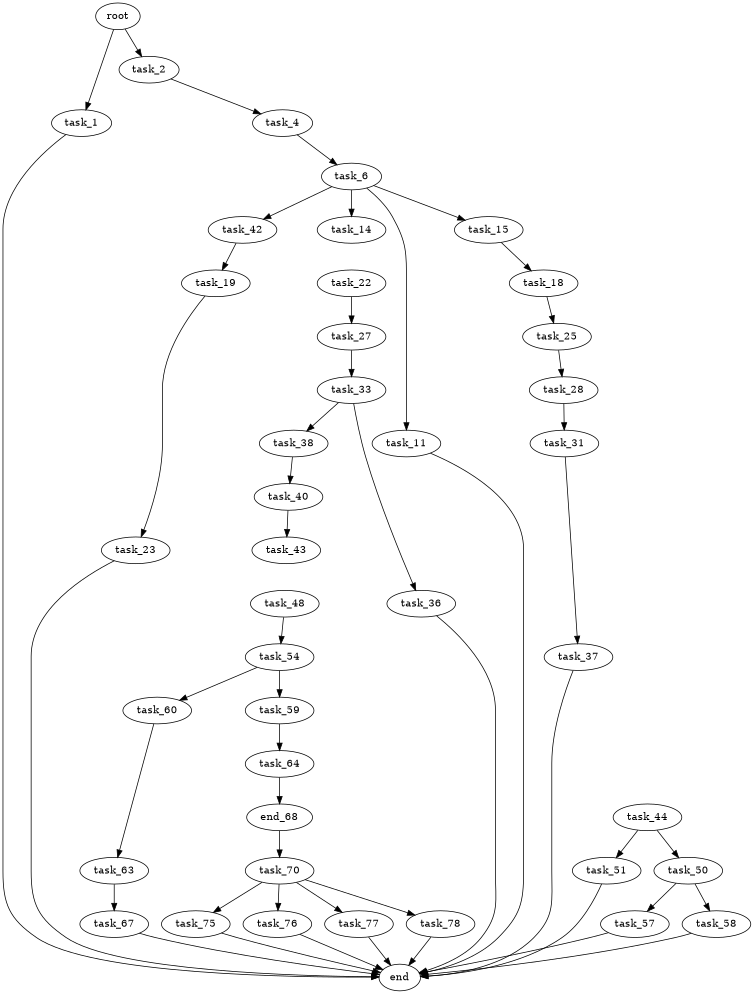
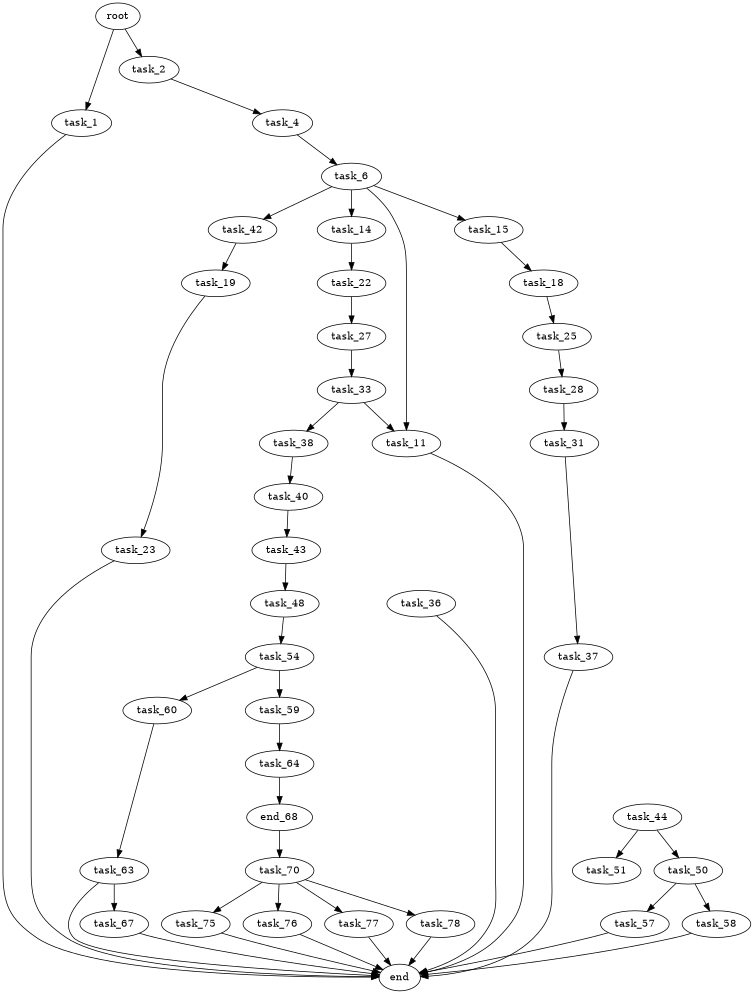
  digraph {
    root
    task_1
    task_2
    end
    task_4
    task_6
    task_11
    n8 [label=task_42]
    task_14
    task_15
    task_19
    task_22
    task_18
    task_23
    task_27
    task_25
    task_28
    task_33
    task_31
    task_36
    task_38
    task_37
    task_40
    task_43
    task_48
    task_44
    task_50
    task_51
    task_54
    task_57
    task_58
    task_59
    task_60
    task_64
    task_63
    n36 [label=end_68]
    task_67
    task_70
    task_75
    task_76
    task_77
    task_78
    root -> task_1
    root -> task_2
    task_1 -> end
    task_2 -> task_4
    task_4 -> task_6
    task_6 -> task_11
    task_6 -> n8
    task_6 -> task_14
    task_6 -> task_15
    task_11 -> end
    n8 -> task_19
+   task_14 -> task_22
    task_15 -> task_18
    task_19 -> task_23
    task_22 -> task_27
    task_18 -> task_25
    task_23 -> end
    task_27 -> task_33
    task_25 -> task_28
    task_28 -> task_31
-   task_33 -> task_36
+   task_33 -> task_11
    task_33 -> task_38
    task_31 -> task_37
    task_36 -> end
    task_38 -> task_40
    task_37 -> end
    task_40 -> task_43
+   task_43 -> task_48
    task_48 -> task_54
    task_44 -> task_50
    task_44 -> task_51
    task_50 -> task_57
    task_50 -> task_58
-   task_51 -> end
+   task_63 -> end
    task_54 -> task_59
    task_54 -> task_60
    task_57 -> end
    task_58 -> end
    task_59 -> task_64
    task_60 -> task_63
    task_64 -> n36
    task_63 -> task_67
    n36 -> task_70
    task_67 -> end
    task_70 -> task_75
    task_70 -> task_76
    task_70 -> task_77
    task_70 -> task_78
    task_75 -> end
    task_76 -> end
    task_77 -> end
    task_78 -> end
  }
